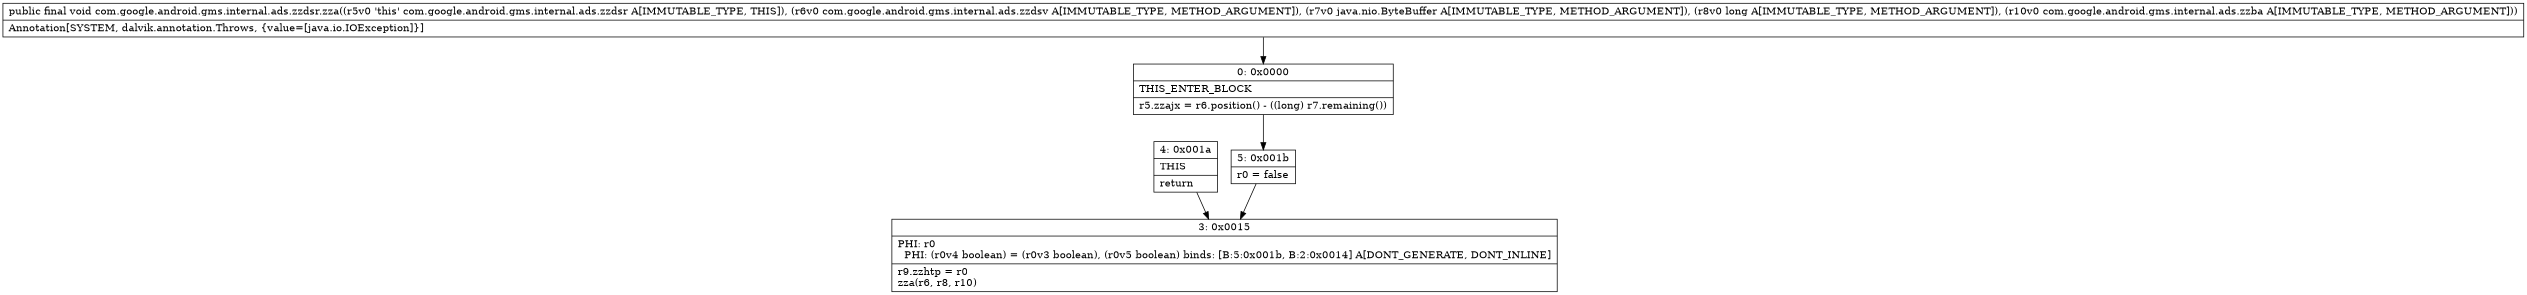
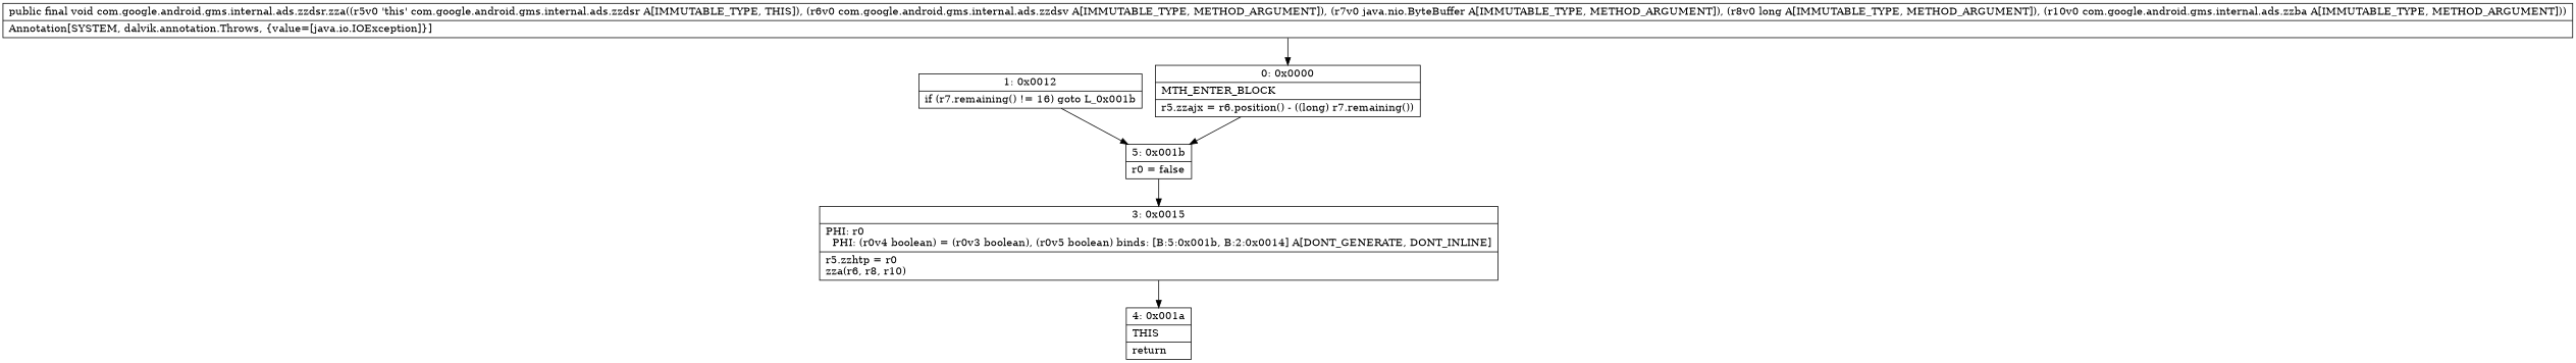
  digraph {
    node [shape=record]
-   n1 [label="{0\:\ 0x0000|THIS_ENTER_BLOCK\l|r5.zzajx = r6.position() \- ((long) r7.remaining())\l}"]
+   n1 [label="{0\:\ 0x0000|MTH_ENTER_BLOCK\l|r5.zzajx = r6.position() \- ((long) r7.remaining())\l}"]
    n2 [label="{5\:\ 0x001b|r0 = false\l}"]
-   n4 [label="{3\:\ 0x0015|PHI: r0 \l  PHI: (r0v4 boolean) = (r0v3 boolean), (r0v5 boolean) binds: [B:5:0x001b, B:2:0x0014] A[DONT_GENERATE, DONT_INLINE]\l|r9.zzhtp = r0\lzza(r6, r8, r10)\l}"]
+   n3 [label="{1\:\ 0x0012|if (r7.remaining() != 16) goto L_0x001b\l}"]
+   n4 [label="{3\:\ 0x0015|PHI: r0 \l  PHI: (r0v4 boolean) = (r0v3 boolean), (r0v5 boolean) binds: [B:5:0x001b, B:2:0x0014] A[DONT_GENERATE, DONT_INLINE]\l|r5.zzhtp = r0\lzza(r6, r8, r10)\l}"]
    n5 [label="{4\:\ 0x001a|THIS\l|return\l}"]
    n6 [label="{public final void com.google.android.gms.internal.ads.zzdsr.zza((r5v0 'this' com.google.android.gms.internal.ads.zzdsr A[IMMUTABLE_TYPE, THIS]), (r6v0 com.google.android.gms.internal.ads.zzdsv A[IMMUTABLE_TYPE, METHOD_ARGUMENT]), (r7v0 java.nio.ByteBuffer A[IMMUTABLE_TYPE, METHOD_ARGUMENT]), (r8v0 long A[IMMUTABLE_TYPE, METHOD_ARGUMENT]), (r10v0 com.google.android.gms.internal.ads.zzba A[IMMUTABLE_TYPE, METHOD_ARGUMENT]))  | Annotation[SYSTEM, dalvik.annotation.Throws, \{value=[java.io.IOException]\}]\l}"]
    n1 -> n2
    n2 -> n4
-   n5 -> n4
+   n3 -> n2
+   n4 -> n5
    n6 -> n1
  }
